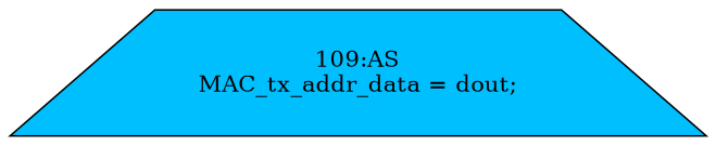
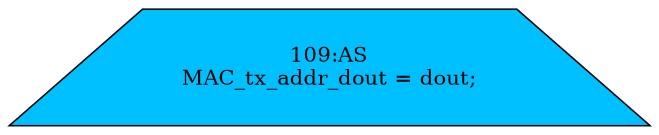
  strict digraph {
    rankdir=LR
-   n1 [ast="<pyverilog.vparser.ast.Assign object at 0x7fcc00844bd0>" def_var="['MAC_tx_addr_data']" fillcolor=deepskyblue label="109:AS\nMAC_tx_addr_data = dout;" statements="[]" style=filled typ=Assign use_var="['dout']" shape=trapezium]
+   n1 [ast="<pyverilog.vparser.ast.Assign object at 0x7fcc00844bd0>" def_var="['MAC_tx_addr_data']" fillcolor=deepskyblue label="109:AS\nMAC_tx_addr_dout = dout;" statements="[]" style=filled typ=Assign use_var="['dout']" shape=trapezium]
  }
